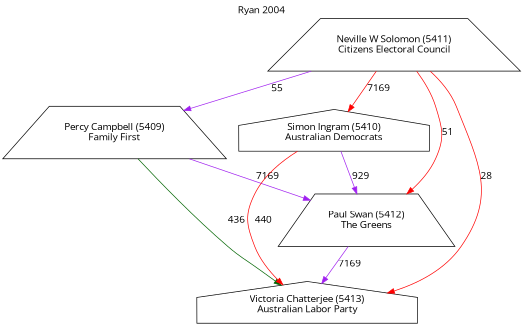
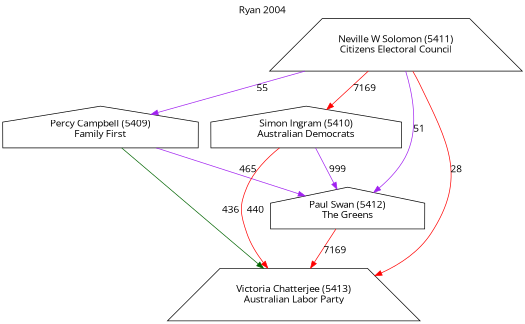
  digraph {
    fontname="Open Sans"
    label="Ryan 2004"
    labelloc=t
    mclimit=10
    node [fontname="Open Sans" shape=house]
    edge [color=red fontname="Open Sans"]
-   n1 [label="Victoria Chatterjee (5413)\nAustralian Labor Party"]
-   n2 [label="Paul Swan (5412)\nThe Greens" shape=trapezium]
-   n3 [label="Percy Campbell (5409)\nFamily First" shape=trapezium]
+   n1 [label="Victoria Chatterjee (5413)\nAustralian Labor Party" shape=trapezium]
+   n2 [label="Paul Swan (5412)\nThe Greens"]
+   n3 [label="Percy Campbell (5409)\nFamily First"]
    n4 [label="Simon Ingram (5410)\nAustralian Democrats"]
    n5 [label="Neville W Solomon (5411)\nCitizens Electoral Council" shape=trapezium]
-   n2 -> n1 [color=purple label=7169]
+   n2 -> n1 [label=7169]
    n3 -> n1 [color=darkgreen label=436]
-   n3 -> n2 [color=purple label=7169]
+   n3 -> n2 [color=purple label=465]
    n4 -> n1 [label=440]
-   n4 -> n2 [color=purple label=929]
+   n4 -> n2 [color=purple label=999]
    n5 -> n1 [label=28]
-   n5 -> n2 [label=51]
+   n5 -> n2 [color=purple label=51]
    n5 -> n3 [color=purple label=55]
    n5 -> n4 [label=7169]
  }
